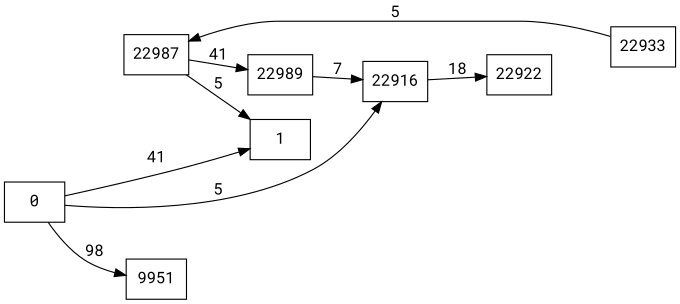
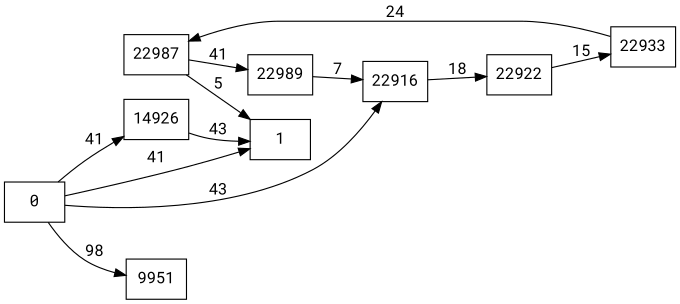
  digraph {
    fontname="Roboto Mono"
    rankdir=LR
    node [fontname="Roboto Mono" shape=rectangle]
    edge [fontname="Roboto Mono"]
+   14926
    1
    22916
    22922
    n5 [label=22933]
    22987
    22989
    0
    9951
+   14926 -> 1 [label=43]
    22916 -> 22922 [label=18]
-   n5 -> 22987 [label=5]
+   22922 -> n5 [label=15]
+   n5 -> 22987 [label=24]
    22987 -> 1 [label=5]
    22987 -> 22989 [label=41]
    22989 -> 22916 [label=7]
+   0 -> 14926 [label=41]
    0 -> 1 [label=41]
-   0 -> 22916 [label=5]
+   0 -> 22916 [label=43]
    0 -> 9951 [label=98]
  }
